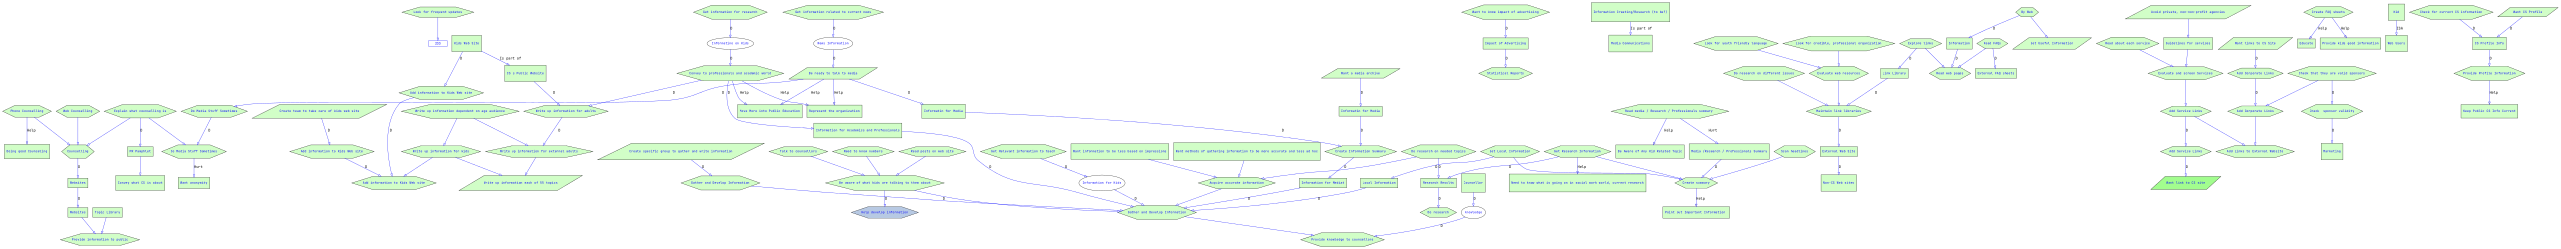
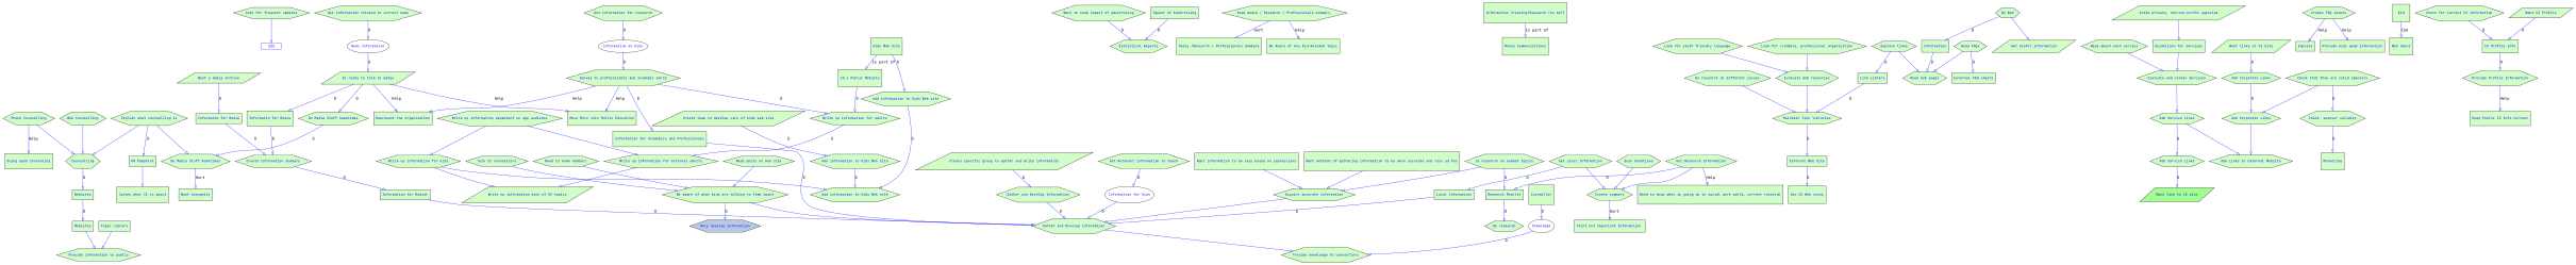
  digraph {
    fontname="JetBrains Mono"
    node [color="#000000" fillcolor="#D1FEC7" fontcolor="#0000FF" fontname="JetBrains Mono" fontsize=12 shape=polygon style=filled sides=6]
    edge [color="#0000FF" fillcolor="#FFFFFF" fontname="JetBrains Mono"]
    233 [color="#0000FF" fillcolor="#FFFFFF" fontsize=13 height=0 shape=box width=0.996938790763346 sides=""]
    n2 [height=0.62992125984252 label="Phone Counselling" width=0.984251968503937]
    n3 [height=0.701574803149606 label=Counselling width=1.09621062992126]
    n4 [height=0.77464125005839 label="Doing good Counseling" shape=box width=1.28862023150452 sides=""]
    n5 [height=0.517578125 label=Websites shape=box width=0.828125 sides=""]
    n6 [height=0.517578125 label=Websites shape=box width=0.828125 sides=""]
    n7 [height=0.643700787401573 label="Web Counselling" width=1.00578248031496]
    n8 [height=0.517578125 label="Topic Library" shape=box width=0.828125 sides=""]
    n9 [height=0.62992125984252 label="Provide information to public" width=0.984251968503937]
    n10 [height=0.701574803149607 label="Explain what counselling is" width=1.09621062992126]
    n11 [height=0.517578125 label="PR Pamphlet" shape=box width=0.828125 sides=""]
    n12 [height=0.708661417322837 label="Do Media Stuff Sometimes" width=1.10728346456693]
    n13 [height=0.789658463980874 label="Convey what CS is about" shape=box width=1.31360145433494 sides=""]
    n14 [height=0.591673292575998 label="Want anonymity" shape=box width=0.984251968503937 sides=""]
    n15 [height=0.772283464566931 label="Want to know impact of advertising" width=1.20669291338583]
    n16 [height=0.590551181102362 label="Impact of Advertising" shape=box width=0.944881889763781 sides=""]
    n17 [height=0.625984251968504 label="Statistical Reports" width=0.978100393700787]
    n18 [height=0.5 label="Read posts on web site" width=0.78125]
    n19 [height=0.802362204724409 label="Be aware of what kids are talking to them about" width=1.25369094488189]
    n20 [fillcolor="#B7C9E3" height=0.615354330708661 label="Help develop information" width=0.961491141732283]
    n21 [height=0.755905511811023 label="Gather and Develop Information" width=1.18110236220472]
    n22 [height=0.755905511811024 label="Provide knowledge to counsellors" width=1.18110236220472]
    n23 [height=0.5 label="Talk to counsellors" width=0.78125]
    n24 [height=0.5 label="Need to know numbers" width=0.78125]
    n25 [height=0.802362204724409 label="Convey to professionals and academic world" width=1.25369094488189]
    n26 [height=0.662674087685117 label="Represent the organization" shape=box width=1.10236220472441 sides=""]
    n27 [height=0.625984251968504 label="Write up information for adults" width=0.978100393700787]
    n28 [height=0.710007951091194 label="Move More into Public Education" shape=box width=1.18110236220472 sides=""]
    n29 [height=0.787401574803149 label="Information for Academics and Professionals" shape=box width=1.25984251968504 sides=""]
    n30 [height=0.625984251968504 label="Write up information for external adults" width=0.978100393700787]
    n31 [height=0.615949929335757 label="Be ready to talk to media" shape=parallelogram width=1.0009186351706 sides=""]
    n32 [height=0.763641117125983 label="Informatin for Media" shape=box width=1.22182578740157 sides=""]
    n33 [height=0.643700787401578 label="Do Media Stuff Sometimes" width=1.00578248031497]
    n34 [height=0.625984251968504 label="Create Information Summary" width=0.978100393700787]
    n35 [height=0.748687664041992 label="Get Relevant information to teach" width=1.16982447506561]
    n36 [fillcolor="#FFFFFF" height=0.845464720606414 label="Information for Kids" shape=ellipse width=1.35607594490128 sides=""]
    n37 [height=0.799515445184738 label="Write up information each of 55 topics" shape=parallelogram width=1.2992125984252 sides=""]
    n38 [height=0.62992125984252 label="Write up information for kids" width=0.984251968503937]
    n39 [height=0.70551181102362 label="Add information to Kids Web site" width=1.10236220472441]
    n40 [height=0.748687664041997 label="Get information related to current news" width=1.16982447506562]
    n41 [fillcolor="#FFFFFF" height=0.67364389506035 label="News Information" shape=ellipse width=1.08048539372018 sides=""]
    n42 [height=0.748687664041997 label="Get information for research" width=1.16982447506562]
    n43 [fillcolor="#FFFFFF" height=0.624552230618618 label="Informatino on Kids" shape=ellipse width=1.00174523623987 sides=""]
    n44 [height=0.701574803149607 label="Do research on needed topics" width=1.09621062992126]
    n45 [height=0.517578125 label="Research Results" shape=box width=0.828125 sides=""]
    n46 [height=0.62992125984252 label="Acquire accurate information" width=0.984251968503937]
    n47 [height=0.5 label="Do research" width=0.78125]
    n48 [height=0.62992125984252 label="Scan headlines" width=0.984251968503937]
    n49 [height=0.554330708661417 label="Create summary" width=0.866141732283465]
    n50 [height=0.615340224279037 label="Point out Important Information " shape=box width=1.02362204724409 sides=""]
    n51 [height=0.759055118110236 label="Read media / Research / Professionals summary " width=1.18602362204724]
    n52 [height=0.815786623379546 label="Media /Research / Professionals Summary" shape=box width=1.61552657480315 sides=""]
    n53 [height=0.710007951091198 label="Be Aware of Any Kid Related Topic" shape=box width=1.18110236220473 sides=""]
    n54 [height=0.963976703682709 label="Went methods of gathering information to be more accurate and less ad hoc" shape=box width=1.60358086142578 sides=""]
    n55 [height=0.835870215913316 label="Want information to be less based on impressions" shape=box width=1.39047497284292 sides=""]
    n56 [height=0.984251968503937 label=Counsellor shape=box width=0.984251968503937 sides=""]
    n57 [fillcolor="#FFFFFF" height=0.66273746996339 label=Knowledge shape=ellipse width=1.06299212598425 sides=""]
-   n58 [height=0.734554815263477 label="Create team to take care of kids web site" shape=parallelogram width=1.19365157480315 sides=""]
+   n58 [height=0.734554815263477 label="Create team to develop care of kids web site" shape=parallelogram width=1.19365157480315 sides=""]
    n59 [height=0.70551181102362 label="Add information to Kids Web site" width=1.10236220472441]
    n60 [height=0.875 label="Kids Web Site" shape=box width=0.875 sides=""]
    n61 [height=0.875 label="CS s Public Website" shape=box width=0.875 sides=""]
    n62 [height=0.70551181102362 label="Add information to Kids Web site" width=1.10236220472441]
    n63 [height=0.751968503937009 label="Write up information dependent on age audience" width=1.17495078740158]
    n64 [height=0.517578125 label="Information for Mediat" shape=box width=0.828125 sides=""]
    n65 [height=0.62992125984252 label="Get Research Information" width=0.984251968503937]
    n66 [height=0.963976703682709 label="Need to know what is going on in social work world, current research" shape=box width=1.60358086142577 sides=""]
    n67 [height=0.893700787401574 label="Create specific group to gather and write information" shape=parallelogram width=1.45226377952755 sides=""]
    n68 [height=0.755905511811023 label="Gather and Develop Information" width=1.18110236220472]
    n69 [height=0.62992125984252 label="Get Local Information" width=0.984251968503937]
    n70 [height=0.517578125 label="Local Information" shape=box width=0.828125 sides=""]
    n71 [height=1.02805118110236 label="Information Creating/Research (to be?)" shape=box width=1.02805118110236 sides=""]
    n72 [height=0.905511811023621 label="Media Communications" shape=box width=0.905511811023621 sides=""]
    n73 [height=0.5 label="Want a media archive" shape=parallelogram width=0.812499999999998 sides=""]
    n74 [height=0.517578125 label="Informatin for Media" shape=box width=0.828125 sides=""]
    n75 [height=0.755905511811022 label="Do research on different issues" width=1.18110236220472]
    n76 [height=0.596325459317585 label="Maintain link libraries" width=0.931758530183727]
    n77 [height=0.517578125 label="External Web Site" shape=box width=0.828125 sides=""]
    n78 [height=0.875 label="Non-CS Web sites" shape=box width=0.875 sides=""]
    n79 [height=0.755905511811023 label="Evaluate web resources" width=1.18110236220472]
    n80 [height=0.78740157480315 label="Look for credible, professional organization" width=1.23031496062992]
    n81 [height=0.558792650918635 label="Look for frequent updates" width=0.873113517060367]
    n82 [height=0.726771653543306 label="Look for youth friendly language" width=1.13558070866142]
    n83 [height=0.517578125 label="Link Library" shape=box width=0.828125 sides=""]
    n84 [height=0.680314960629922 label="Read about each service" width=1.06299212598425]
    n85 [height=0.696850393700787 label="Evaluate and screen Services" width=1.08882874015748]
    n86 [height=0.550131233595799 label="Add Service Links" width=0.859580052493437]
    n87 [height=0.550131233595799 label="Add Service Links" width=0.859580052493437]
    n88 [height=0.659580052493438 label="Add Links to External Website" width=1.030593832021]
    n89 [height=0.596325459317584 label="Create FAQ sheets" width=0.931758530183725]
    n90 [height=0.490638069621911 label=Educate shape=box width=0.816179286622626 sides=""]
    n91 [height=0.591673292575998 label="Provide kids good information" shape=box width=0.984251968503937 sides=""]
    n92 [height=0.875 label=Kid shape=box width=0.875 sides=""]
    n93 [height=0.875 label="Web Users" shape=box width=0.875 sides=""]
    n94 [fillcolor="#A2FD8E" height=0.696850393700786 label="Want link to CS site" shape=parallelogram width=1.13238188976377 sides=""]
    n95 [height=0.639983848172826 label="Want links to CS Site" shape=parallelogram width=1.03997375328084 sides=""]
    n96 [height=0.575328083989501 label="Add Corporate Links" width=0.898950131233596]
    n97 [height=0.575328083989501 label="Add Corporate Links" width=0.898950131233596]
    n98 [height=0.751803674540682 label="Check that they are valid sponsors" width=1.17469324146982]
    n99 [height=0.751803674540682 label="Check  sponsor validity" width=1.17469324146982]
    n100 [height=0.875 label=Marketing shape=box width=0.875 sides=""]
    n101 [height=0.755905511811023 label="Check for current CS information" width=1.18110236220472]
    n102 [height=0.676673228346456 label="CS Profile Info" shape=box width=1.08267716535433 sides=""]
    n103 [height=0.770734908136482 label="Provide Profile Information" width=1.20427329396325]
    n104 [height=0.717896928325546 label="Keep Public CS Info Current" shape=box width=1.19422572178478 sides=""]
    n105 [height=0.5 label="Explore links" width=0.78125]
    n106 [height=0.625984251968504 label="Read web pages" width=0.978100393700788]
    n107 [height=0.5 label="Want CS Profile" shape=parallelogram width=0.812499999999998 sides=""]
    n108 [height=0.619258530183728 label="Guidelines for services" shape=box width=0.990813648293965 sides=""]
    n109 [height=0.726832222895218 label="Avoid private, non-non-profit agencies" shape=parallelogram width=1.18110236220473 sides=""]
    n110 [height=0.5 label="Read FAQs" width=0.78125]
    n111 [height=0.517578125 label="External FAQ sheets" shape=box width=0.828125 sides=""]
    n112 [height=0.5 label="By Web" width=0.78125]
    n113 [height=0.613769432667072 label="Get Useful Information" shape=parallelogram width=0.99737532808399 sides=""]
    n114 [height=0.598753280839895 label=Information shape=box width=0.958005249343833 sides=""]
    subgraph sub_1 {
      233
    }
    n2 -> n3
    n2 -> n4 [fillcolor="#CDCDCD" label=Help]
    n3 -> n5 [label=D]
    n5 -> n6 [label=D]
    n6 -> n9
    n7 -> n3
    n8 -> n9
    n10 -> n3
    n10 -> n11 [label=D]
    n10 -> n12
    n11 -> n13
    n12 -> n14 [label=Hurt]
-   n15 -> n16 [label=D]
+   n15 -> n17 [label=D]
    n16 -> n17 [label=D]
    n18 -> n19
    n19 -> n20 [label=D]
    n19 -> n21
    n21 -> n22
    n23 -> n19
    n24 -> n19
    n25 -> n26 [fillcolor="#CDCDCD" label=Help]
    n25 -> n27 [label=D]
    n25 -> n28 [fillcolor="#CDCDCD" label=Help]
    n25 -> n29 [label=D]
    n27 -> n30 [label=D]
    n29 -> n21 [label=D]
    n30 -> n37
    n31 -> n26 [fillcolor="#CDCDCD" label=Help]
    n31 -> n28 [fillcolor="#CDCDCD" label=Help]
    n31 -> n32 [label=D]
    n31 -> n33 [label=D]
    n32 -> n34 [label=D]
    n33 -> n12 [label=D]
    n34 -> n64 [label=D]
    n35 -> n36 [label=D]
    n36 -> n21 [label=D]
    n38 -> n37
    n38 -> n39
    n40 -> n41 [label=D]
    n41 -> n31 [label=D]
    n42 -> n43 [label=D]
    n43 -> n25 [label=D]
    n44 -> n45 [label=D]
    n44 -> n46
    n45 -> n47 [label=D]
    n46 -> n21
    n48 -> n49
-   n49 -> n50 [fillcolor="#CDCDCD" label=Help]
+   n49 -> n50 [fillcolor="#CDCDCD" label=Hurt]
    n51 -> n52 [label=Hurt]
    n51 -> n53 [fillcolor="#CDCDCD" label=Help]
-   n52 -> n49 [label=D]
    n54 -> n46
    n55 -> n46
    n56 -> n57 [label=D]
    n57 -> n22 [label=D]
    n58 -> n59 [label=D]
    n59 -> n39 [label=D]
    n60 -> n61 [label="Is part of"]
    n60 -> n62 [label=D]
    n61 -> n27 [label=D]
    n62 -> n39 [label=D]
    n63 -> n30
    n63 -> n38
    n64 -> n21 [label=D]
    n65 -> n45 [label=D]
    n65 -> n49
    n65 -> n66 [fillcolor="#CDCDCD" label=Help]
    n67 -> n68 [label=D]
    n68 -> n21 [label=D]
    n69 -> n49
    n69 -> n70 [label=D]
    n70 -> n21 [label=D]
    n71 -> n72 [label="Is part of"]
    n73 -> n74 [label=D]
    n74 -> n34 [label=D]
    n75 -> n76
    n76 -> n77 [label=D]
    n77 -> n78 [label=D]
    n79 -> n76
    n80 -> n79
    n81 -> 233
    n82 -> n79
    n83 -> n76 [label=D]
    n84 -> n85
    n85 -> n86
    n86 -> n87 [label=D]
    n86 -> n88
    n87 -> n94 [label=D]
    n89 -> n90 [fillcolor="#CDCDCD" label=Help]
    n89 -> n91 [fillcolor="#CDCDCD" label=Help]
    n92 -> n93 [label=ISA]
    n95 -> n96 [label=D]
    n96 -> n97 [label=D]
    n97 -> n88
    n98 -> n97
    n98 -> n99 [label=D]
    n99 -> n100 [label=D]
    n101 -> n102 [label=D]
    n102 -> n103 [label=D]
    n103 -> n104 [fillcolor="#CDCDCD" label=Help]
    n105 -> n83 [label=D]
    n105 -> n106
    n107 -> n102 [label=D]
    n108 -> n85
    n109 -> n108
    n110 -> n106
    n110 -> n111 [label=D]
    n112 -> n113
    n112 -> n114 [label=D]
    n114 -> n106 [label=D]
  }
